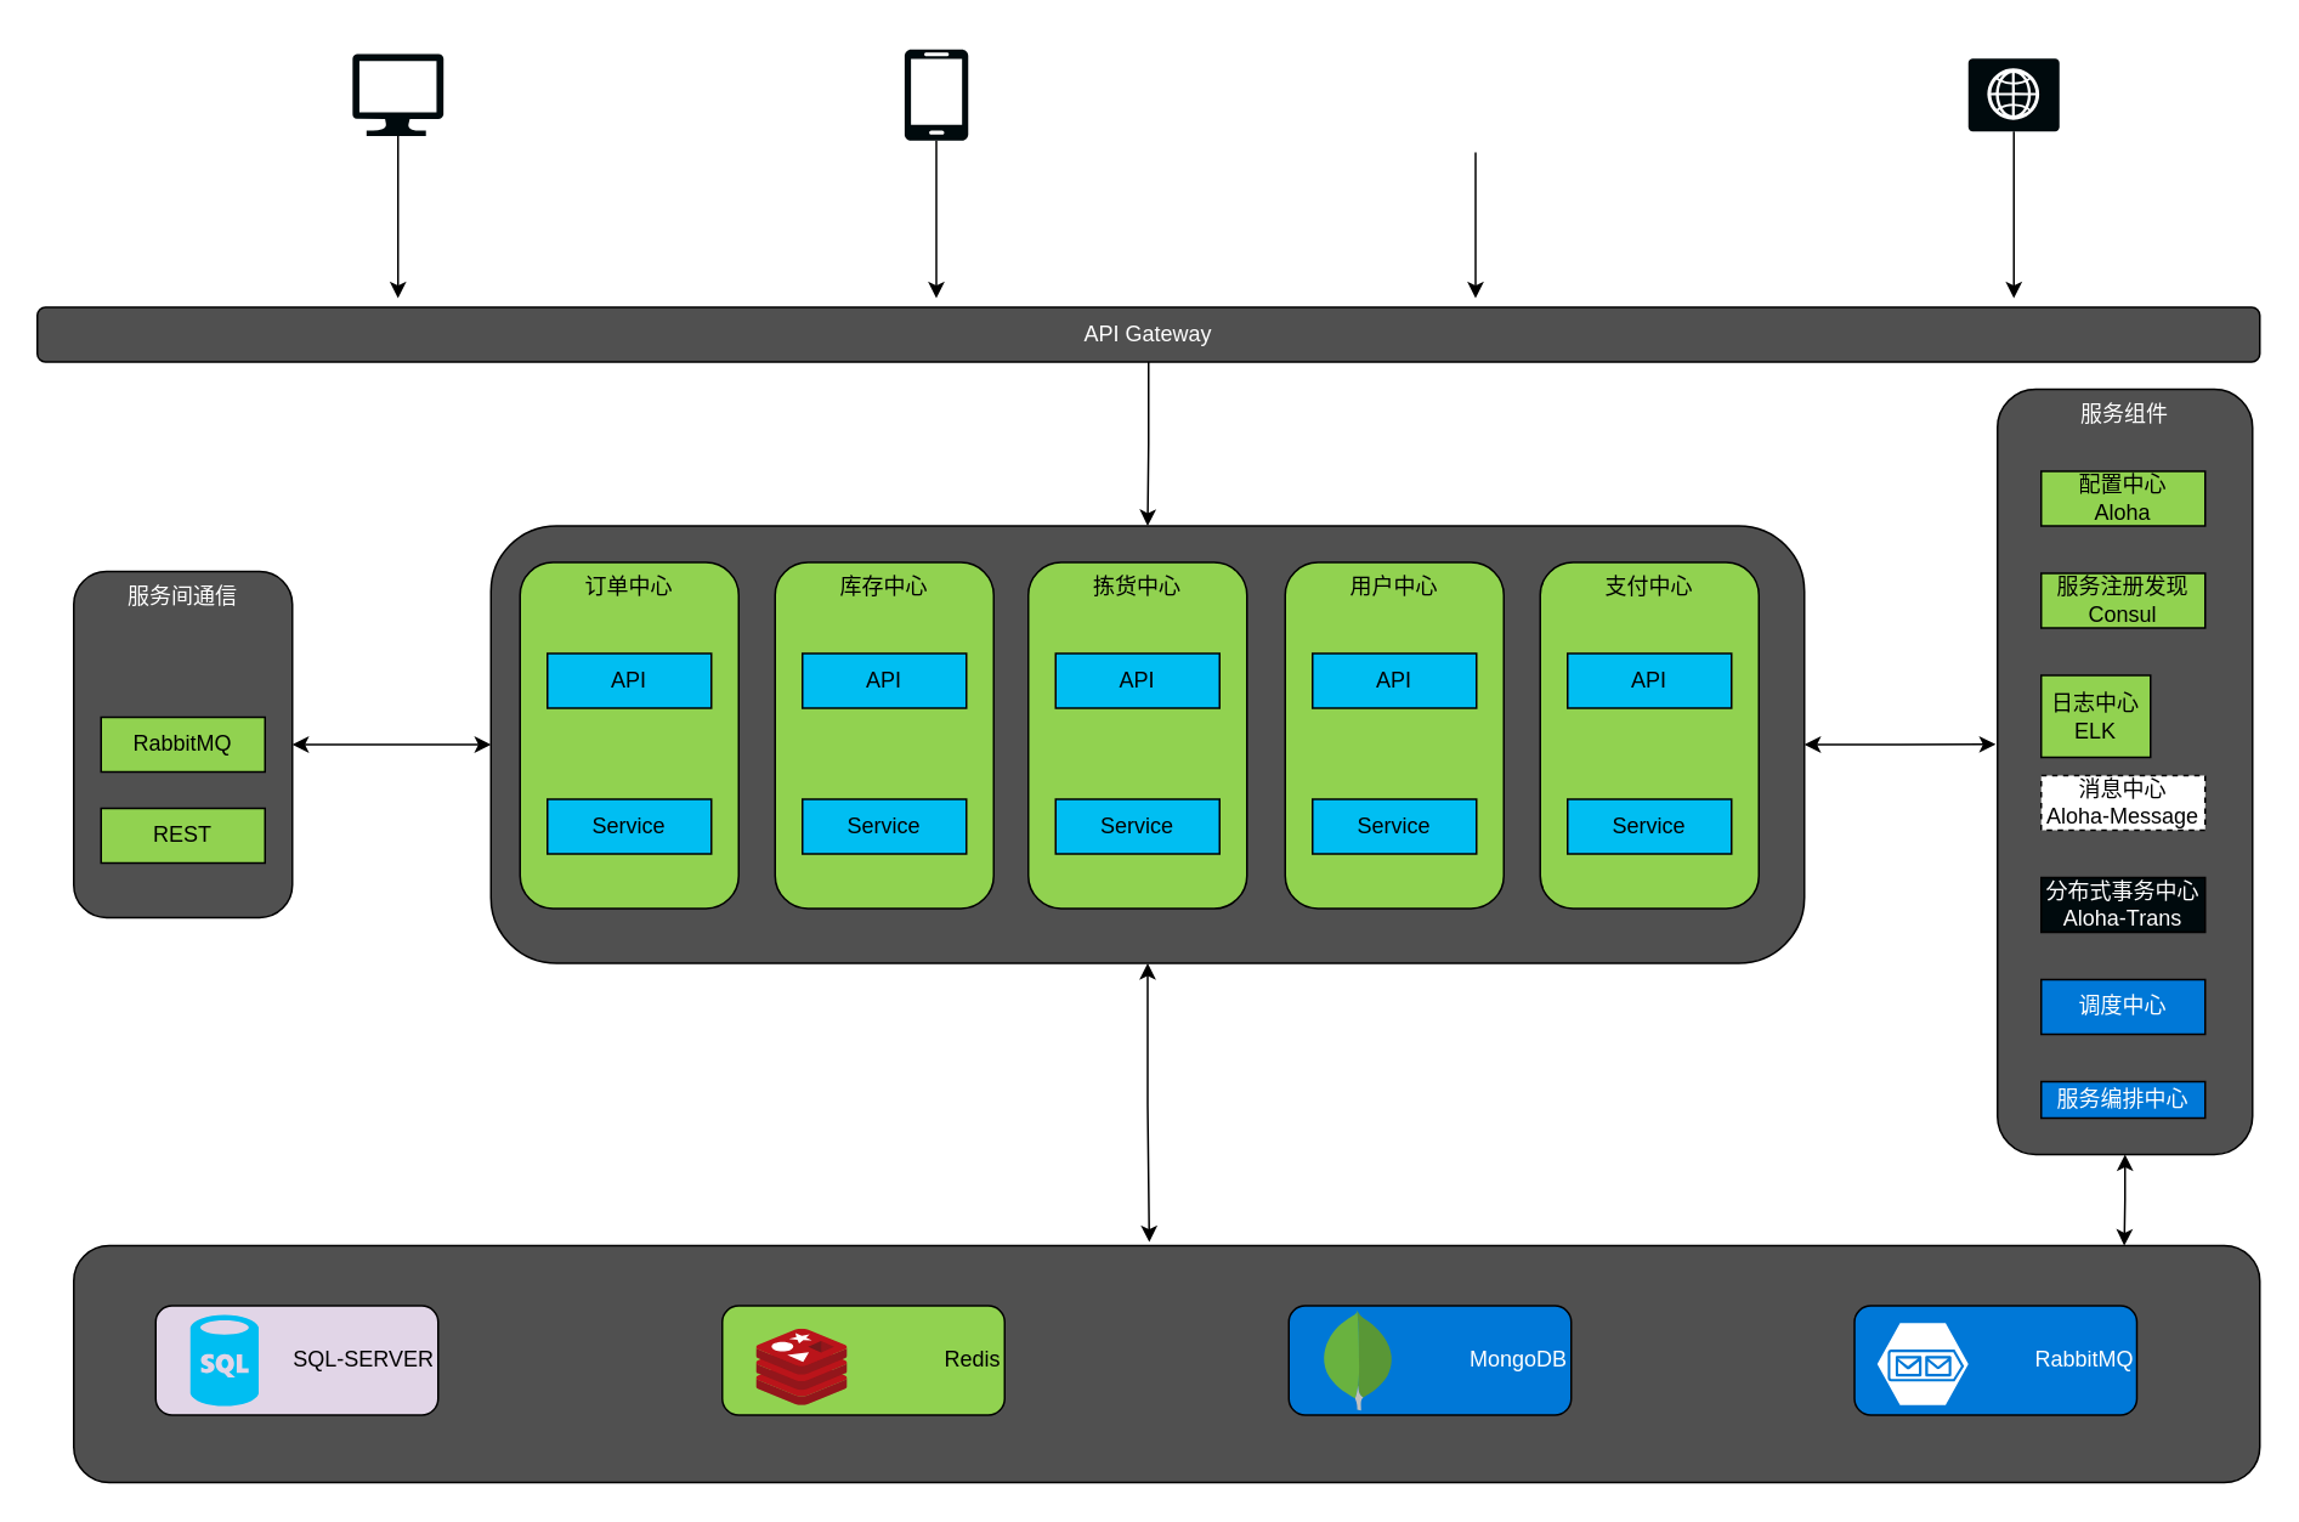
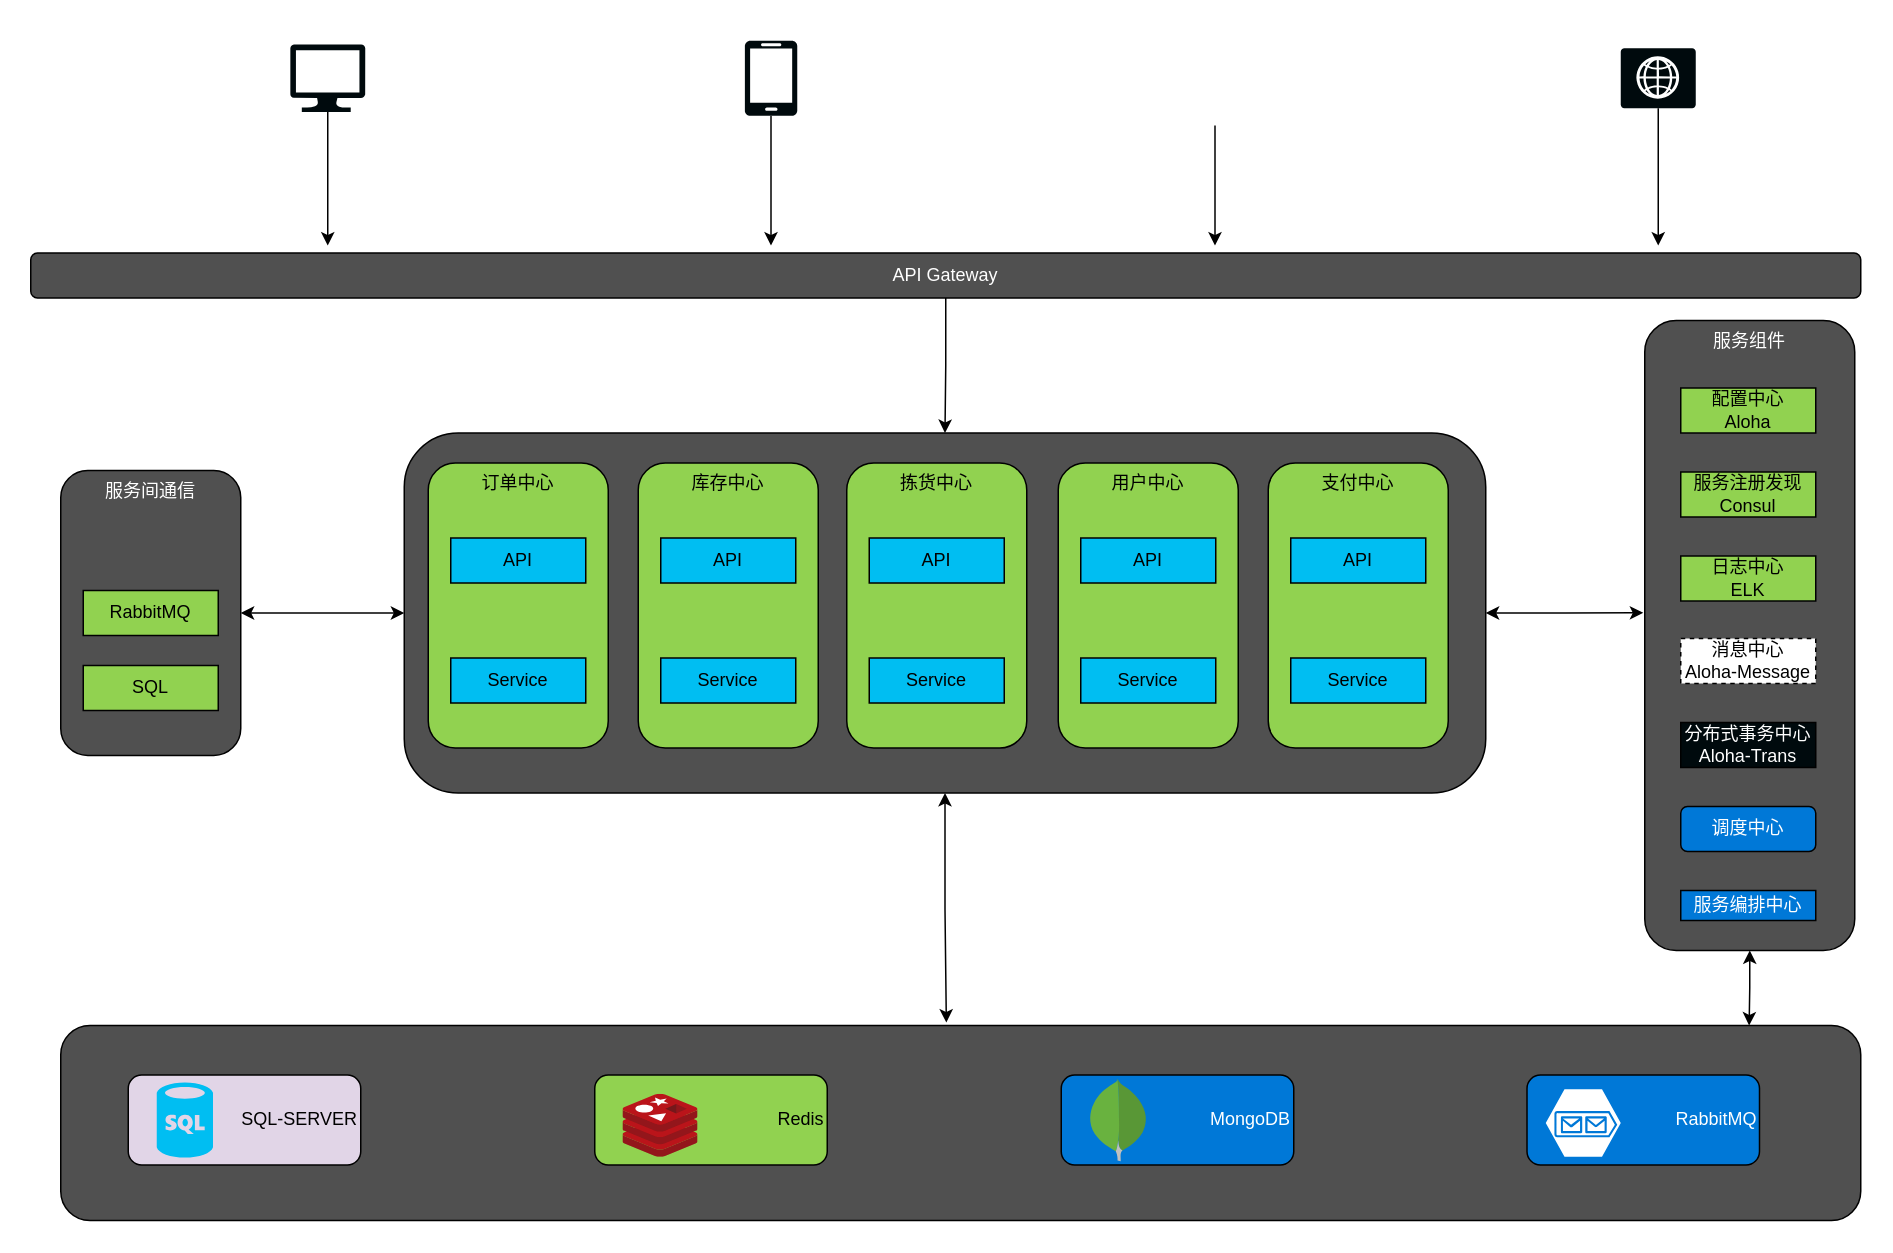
  <mxCell id="0" />
  <mxCell id="1" parent="0" />
  <mxCell id="2" style="edgeStyle=orthogonalEdgeStyle;rounded=0;orthogonalLoop=1;jettySize=auto;html=1;entryX=1;entryY=0.5;entryDx=0;entryDy=0;startArrow=classic;startFill=1;" edge="1" parent="1" source="5" target="16"><mxGeometry relative="1" as="geometry" /></mxCell>
  <mxCell id="3" style="edgeStyle=orthogonalEdgeStyle;rounded=0;orthogonalLoop=1;jettySize=auto;html=1;entryX=-0.007;entryY=0.464;entryDx=0;entryDy=0;entryPerimeter=0;startArrow=classic;startFill=1;" edge="1" parent="1" source="5" target="35"><mxGeometry relative="1" as="geometry" /></mxCell>
  <mxCell id="4" style="edgeStyle=orthogonalEdgeStyle;rounded=0;orthogonalLoop=1;jettySize=auto;html=1;entryX=0.492;entryY=-0.015;entryDx=0;entryDy=0;entryPerimeter=0;startArrow=classic;startFill=1;" edge="1" parent="1" source="5" target="43"><mxGeometry relative="1" as="geometry" /></mxCell>
  <mxCell id="5" value="" style="rounded=1;whiteSpace=wrap;html=1;fillColor=#505050;fontColor=#FFFFFF;" vertex="1" parent="1"><mxGeometry x="269" y="288" width="721" height="240" as="geometry" /></mxCell>
  <mxCell id="6" style="edgeStyle=orthogonalEdgeStyle;rounded=0;orthogonalLoop=1;jettySize=auto;html=1;startArrow=none;startFill=0;" edge="1" parent="1" source="7"><mxGeometry relative="1" as="geometry"><mxPoint x="218" y="163" as="targetPoint" /></mxGeometry></mxCell>
  <mxCell id="7" value="" style="verticalLabelPosition=bottom;html=1;verticalAlign=top;align=center;strokeColor=none;fillColor=#000A0D;shape=mxgraph.azure.computer;shadow=0;" vertex="1" parent="1"><mxGeometry x="193" y="29" width="50" height="45" as="geometry" /></mxCell>
  <mxCell id="8" style="edgeStyle=orthogonalEdgeStyle;rounded=0;orthogonalLoop=1;jettySize=auto;html=1;startArrow=none;startFill=0;" edge="1" parent="1" source="9"><mxGeometry relative="1" as="geometry"><mxPoint x="513.5" y="163" as="targetPoint" /></mxGeometry></mxCell>
  <mxCell id="9" value="" style="verticalLabelPosition=bottom;html=1;verticalAlign=top;align=center;strokeColor=none;fillColor=#000A0D;shape=mxgraph.azure.mobile;shadow=0;" vertex="1" parent="1"><mxGeometry x="496" y="26.5" width="35" height="50" as="geometry" /></mxCell>
  <mxCell id="10" style="edgeStyle=orthogonalEdgeStyle;rounded=0;orthogonalLoop=1;jettySize=auto;html=1;startArrow=none;startFill=0;" edge="1" parent="1" source="11"><mxGeometry relative="1" as="geometry"><mxPoint x="809.5" y="163" as="targetPoint" /></mxGeometry></mxCell>
  <mxCell id="11" value="" style="shape=image;html=1;verticalAlign=top;verticalLabelPosition=bottom;labelBackgroundColor=#ffffff;imageAspect=0;aspect=fixed;image=https://cdn0.iconfinder.com/data/icons/picons-social/57/66-wechat-128.png;shadow=0;" vertex="1" parent="1"><mxGeometry x="778" y="20" width="63" height="63" as="geometry" /></mxCell>
  <mxCell id="12" style="edgeStyle=orthogonalEdgeStyle;rounded=0;orthogonalLoop=1;jettySize=auto;html=1;startArrow=none;startFill=0;" edge="1" parent="1" source="13"><mxGeometry relative="1" as="geometry"><mxPoint x="1105" y="163" as="targetPoint" /></mxGeometry></mxCell>
  <mxCell id="13" value="" style="verticalLabelPosition=bottom;html=1;verticalAlign=top;align=center;strokeColor=none;fillColor=#000A0D;shape=mxgraph.azure.web_role;shadow=0;" vertex="1" parent="1"><mxGeometry x="1080" y="31.5" width="50" height="40" as="geometry" /></mxCell>
  <mxCell id="14" style="edgeStyle=orthogonalEdgeStyle;rounded=0;orthogonalLoop=1;jettySize=auto;html=1;startArrow=none;startFill=0;" edge="1" parent="1" source="15" target="5"><mxGeometry relative="1" as="geometry" /></mxCell>
  <mxCell id="15" value="API Gateway" style="rounded=1;whiteSpace=wrap;html=1;fillColor=#505050;fontColor=#FFFFFF;" vertex="1" parent="1"><mxGeometry x="20" y="168" width="1220" height="30" as="geometry" /></mxCell>
  <mxCell id="16" value="服务间通信" style="rounded=1;whiteSpace=wrap;html=1;fillColor=#505050;horizontal=1;verticalAlign=top;fontColor=#FFFFFF;" vertex="1" parent="1"><mxGeometry x="40" y="313" width="120" height="190" as="geometry" /></mxCell>
  <mxCell id="17" value="RabbitMQ" style="rounded=0;whiteSpace=wrap;html=1;fillColor=#91D250;" vertex="1" parent="1"><mxGeometry x="55" y="393" width="90" height="30" as="geometry" /></mxCell>
- <mxCell id="18" value="REST" style="rounded=0;whiteSpace=wrap;html=1;fillColor=#91D250;" vertex="1" parent="1"><mxGeometry x="55" y="443" width="90" height="30" as="geometry" /></mxCell>
+ <mxCell id="18" value="SQL" style="rounded=0;whiteSpace=wrap;html=1;fillColor=#91D250;" vertex="1" parent="1"><mxGeometry x="55" y="443" width="90" height="30" as="geometry" /></mxCell>
  <mxCell id="19" value="订单中心" style="rounded=1;whiteSpace=wrap;html=1;fillColor=#91D250;horizontal=1;verticalAlign=top;" vertex="1" parent="1"><mxGeometry x="285" y="308" width="120" height="190" as="geometry" /></mxCell>
  <mxCell id="20" value="API" style="rounded=0;whiteSpace=wrap;html=1;fillColor=#00BEF2;" vertex="1" parent="1"><mxGeometry x="300" y="358" width="90" height="30" as="geometry" /></mxCell>
  <mxCell id="21" value="Service" style="rounded=0;whiteSpace=wrap;html=1;fillColor=#00BEF2;" vertex="1" parent="1"><mxGeometry x="300" y="438" width="90" height="30" as="geometry" /></mxCell>
  <mxCell id="22" value="库存中心" style="rounded=1;whiteSpace=wrap;html=1;fillColor=#91D250;horizontal=1;verticalAlign=top;" vertex="1" parent="1"><mxGeometry x="425" y="308" width="120" height="190" as="geometry" /></mxCell>
  <mxCell id="23" value="API" style="rounded=0;whiteSpace=wrap;html=1;fillColor=#00BEF2;" vertex="1" parent="1"><mxGeometry x="440" y="358" width="90" height="30" as="geometry" /></mxCell>
  <mxCell id="24" value="Service" style="rounded=0;whiteSpace=wrap;html=1;fillColor=#00BEF2;" vertex="1" parent="1"><mxGeometry x="440" y="438" width="90" height="30" as="geometry" /></mxCell>
  <mxCell id="25" value="拣货中心" style="rounded=1;whiteSpace=wrap;html=1;fillColor=#91D250;horizontal=1;verticalAlign=top;" vertex="1" parent="1"><mxGeometry x="564" y="308" width="120" height="190" as="geometry" /></mxCell>
  <mxCell id="26" value="API" style="rounded=0;whiteSpace=wrap;html=1;fillColor=#00BEF2;" vertex="1" parent="1"><mxGeometry x="579" y="358" width="90" height="30" as="geometry" /></mxCell>
  <mxCell id="27" value="Service" style="rounded=0;whiteSpace=wrap;html=1;fillColor=#00BEF2;" vertex="1" parent="1"><mxGeometry x="579" y="438" width="90" height="30" as="geometry" /></mxCell>
  <mxCell id="28" value="用户中心" style="rounded=1;whiteSpace=wrap;html=1;fillColor=#91D250;horizontal=1;verticalAlign=top;" vertex="1" parent="1"><mxGeometry x="705" y="308" width="120" height="190" as="geometry" /></mxCell>
  <mxCell id="29" value="API" style="rounded=0;whiteSpace=wrap;html=1;fillColor=#00BEF2;" vertex="1" parent="1"><mxGeometry x="720" y="358" width="90" height="30" as="geometry" /></mxCell>
  <mxCell id="30" value="Service" style="rounded=0;whiteSpace=wrap;html=1;fillColor=#00BEF2;" vertex="1" parent="1"><mxGeometry x="720" y="438" width="90" height="30" as="geometry" /></mxCell>
  <mxCell id="31" value="支付中心" style="rounded=1;whiteSpace=wrap;html=1;fillColor=#91D250;horizontal=1;verticalAlign=top;" vertex="1" parent="1"><mxGeometry x="845" y="308" width="120" height="190" as="geometry" /></mxCell>
  <mxCell id="32" value="API" style="rounded=0;whiteSpace=wrap;html=1;fillColor=#00BEF2;" vertex="1" parent="1"><mxGeometry x="860" y="358" width="90" height="30" as="geometry" /></mxCell>
  <mxCell id="33" value="Service" style="rounded=0;whiteSpace=wrap;html=1;fillColor=#00BEF2;" vertex="1" parent="1"><mxGeometry x="860" y="438" width="90" height="30" as="geometry" /></mxCell>
  <mxCell id="34" style="edgeStyle=orthogonalEdgeStyle;rounded=0;orthogonalLoop=1;jettySize=auto;html=1;entryX=0.938;entryY=0;entryDx=0;entryDy=0;entryPerimeter=0;startArrow=classic;startFill=1;" edge="1" parent="1" source="35" target="43"><mxGeometry relative="1" as="geometry" /></mxCell>
  <mxCell id="35" value="服务组件" style="rounded=1;whiteSpace=wrap;html=1;fillColor=#505050;horizontal=1;verticalAlign=top;fontColor=#FFFFFF;" vertex="1" parent="1"><mxGeometry x="1096" y="213" width="140" height="420" as="geometry" /></mxCell>
  <mxCell id="36" value="配置中心&lt;br&gt;Aloha" style="rounded=0;whiteSpace=wrap;html=1;fillColor=#91D250;" vertex="1" parent="1"><mxGeometry x="1120" y="258" width="90" height="30" as="geometry" /></mxCell>
  <mxCell id="37" value="服务注册发现&lt;br&gt;Consul&lt;br&gt;" style="rounded=0;whiteSpace=wrap;html=1;fillColor=#91D250;" vertex="1" parent="1"><mxGeometry x="1120" y="314" width="90" height="30" as="geometry" /></mxCell>
- <mxCell id="38" value="日志中心&lt;br&gt;ELK&lt;br&gt;" style="rounded=0;whiteSpace=wrap;html=1;fillColor=#91D250;" vertex="1" parent="1"><mxGeometry x="1120" y="370" width="60" height="45" as="geometry" /></mxCell>
+ <mxCell id="38" value="日志中心&lt;br&gt;ELK&lt;br&gt;" style="rounded=0;whiteSpace=wrap;html=1;fillColor=#91D250;" vertex="1" parent="1"><mxGeometry x="1120" y="370" width="90" height="30" as="geometry" /></mxCell>
  <mxCell id="39" value="消息中心&lt;br&gt;Aloha-Message&lt;br&gt;" style="rounded=0;whiteSpace=wrap;html=1;fillColor=#FFFFFF;dashed=1;" vertex="1" parent="1"><mxGeometry x="1120" y="425" width="90" height="30" as="geometry" /></mxCell>
  <mxCell id="40" value="分布式事务中心&lt;br&gt;Aloha-Trans&lt;br&gt;" style="rounded=0;whiteSpace=wrap;html=1;fillColor=#000a0d;fontColor=#FFFFFF;" vertex="1" parent="1"><mxGeometry x="1120" y="481" width="90" height="30" as="geometry" /></mxCell>
- <mxCell id="41" value="调度中心" style="rounded=0;whiteSpace=wrap;html=1;fillColor=#0078D7;fontColor=#FFFFFF;" vertex="1" parent="1"><mxGeometry x="1120" y="537" width="90" height="30" as="geometry" /></mxCell>
+ <mxCell id="41" value="调度中心" style="whiteSpace=wrap;html=1;fillColor=#0078D7;fontColor=#FFFFFF;rounded=1;" vertex="1" parent="1"><mxGeometry x="1120" y="537" width="90" height="30" as="geometry" /></mxCell>
  <mxCell id="42" value="服务编排中心" style="rounded=0;whiteSpace=wrap;html=1;fillColor=#0078D7;fontColor=#FFFFFF;" vertex="1" parent="1"><mxGeometry x="1120" y="593" width="90" height="20" as="geometry" /></mxCell>
  <mxCell id="43" value="" style="rounded=1;whiteSpace=wrap;html=1;shadow=0;fillColor=#505050;fontColor=#FFFFFF;" vertex="1" parent="1"><mxGeometry x="40" y="683" width="1200" height="130" as="geometry" /></mxCell>
  <mxCell id="44" value="SQL-SERVER" style="rounded=1;whiteSpace=wrap;html=1;shadow=0;fillColor=#e1d5e7;align=right;" vertex="1" parent="1"><mxGeometry x="85" y="716" width="155" height="60" as="geometry" /></mxCell>
  <mxCell id="45" value="" style="verticalLabelPosition=bottom;html=1;verticalAlign=top;align=center;strokeColor=none;fillColor=#00BEF2;shape=mxgraph.azure.sql_database;shadow=0;" vertex="1" parent="1"><mxGeometry x="104" y="721" width="37.5" height="50" as="geometry" /></mxCell>
  <mxCell id="46" value="Redis" style="rounded=1;whiteSpace=wrap;html=1;shadow=0;fillColor=#91D250;align=right;labelPosition=center;verticalLabelPosition=middle;verticalAlign=middle;" vertex="1" parent="1"><mxGeometry x="396" y="716" width="155" height="60" as="geometry" /></mxCell>
  <mxCell id="47" value="MongoDB" style="rounded=1;whiteSpace=wrap;html=1;shadow=0;fillColor=#0078D7;align=right;fontColor=#FFFFFF;" vertex="1" parent="1"><mxGeometry x="707" y="716" width="155" height="60" as="geometry" /></mxCell>
  <mxCell id="48" value="RabbitMQ" style="rounded=1;whiteSpace=wrap;html=1;shadow=0;fillColor=#0078D7;align=right;fontColor=#FFFFFF;" vertex="1" parent="1"><mxGeometry x="1017.5" y="716" width="155" height="60" as="geometry" /></mxCell>
  <mxCell id="49" value="" style="aspect=fixed;html=1;perimeter=none;align=center;shadow=0;dashed=0;image;fontSize=12;image=img/lib/mscae/Cache_Redis_Product.svg;fillColor=#FFFFFF;" vertex="1" parent="1"><mxGeometry x="415" y="729" width="50" height="42" as="geometry" /></mxCell>
  <mxCell id="50" value="" style="dashed=0;outlineConnect=0;html=1;align=center;labelPosition=center;verticalLabelPosition=bottom;verticalAlign=top;shape=mxgraph.weblogos.mongodb;shadow=0;fillColor=#FFFFFF;" vertex="1" parent="1"><mxGeometry x="725" y="718.5" width="40" height="55" as="geometry" /></mxCell>
  <mxCell id="51" value="" style="verticalLabelPosition=bottom;html=1;verticalAlign=top;align=center;strokeColor=none;fillColor=#FFFFFF;shape=mxgraph.azure.storage_queue;shadow=0;" vertex="1" parent="1"><mxGeometry x="1030" y="725.5" width="50" height="45" as="geometry" /></mxCell>
